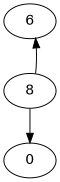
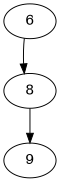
  digraph {
    n1 [label=6]
    n2 [label=8]
-   n3 [label=0]
-   n2 -> n1
+   n3 [label=9]
+   n1 -> n2
    n2 -> n3
  }
